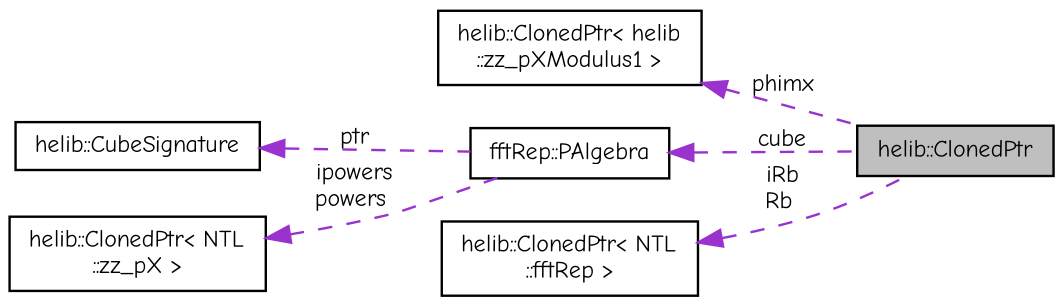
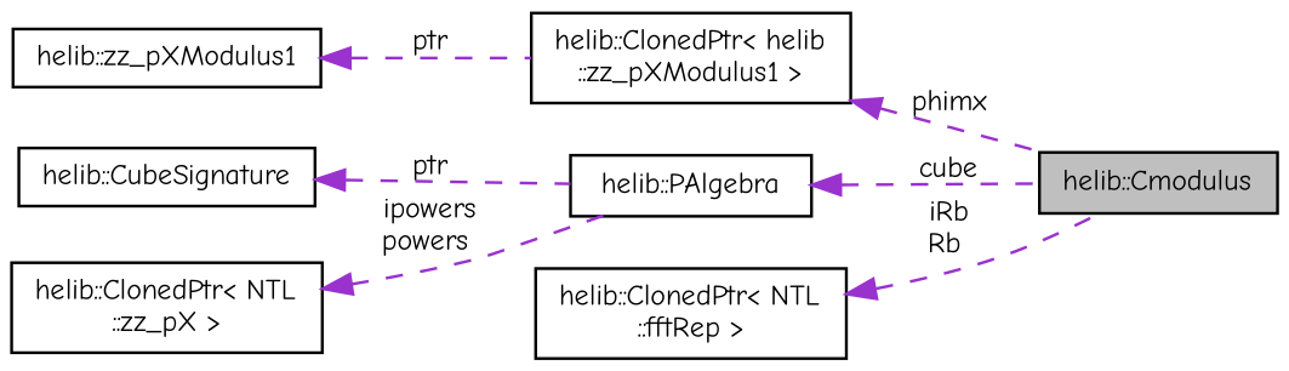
  digraph {
    fontname="Comic Neue"
    rankdir=LR
    node [color=black fillcolor=white fontname="Comic Neue" fontsize=10 shape=record style=filled]
    edge [color=darkorchid3 dir=back fontname="Comic Neue" fontsize=10 labelfontname=FreeSans labelfontsize=10 style=dashed]
-   n1 [fillcolor=grey75 fontcolor=black height=0.2 label="helib::ClonedPtr" width=0.4]
+   n1 [fillcolor=grey75 fontcolor=black height=0.2 label="helib::Cmodulus" width=0.4]
    n2 [height=0.2 label="helib::ClonedPtr\< helib\l::zz_pXModulus1 \>" width=0.4]
-   n4 [height=0.2 label="fftRep::PAlgebra" width=0.4]
+   n3 [height=0.2 label="helib::zz_pXModulus1" width=0.4]
+   n4 [height=0.2 label="helib::PAlgebra" width=0.4]
    n5 [height=0.2 label="helib::CubeSignature" width=0.4]
    n6 [height=0.2 label="helib::ClonedPtr\< NTL\l::fftRep \>" width=0.4]
    n7 [height=0.2 label="helib::ClonedPtr\< NTL\l::zz_pX \>" width=0.4]
    n2 -> n1 [label=" phimx"]
+   n3 -> n2 [label=" ptr"]
    n4 -> n1 [label=" cube"]
    n5 -> n4 [label=" ptr"]
    n6 -> n1 [label=" iRb\nRb"]
    n7 -> n4 [label=" ipowers\npowers"]
  }
